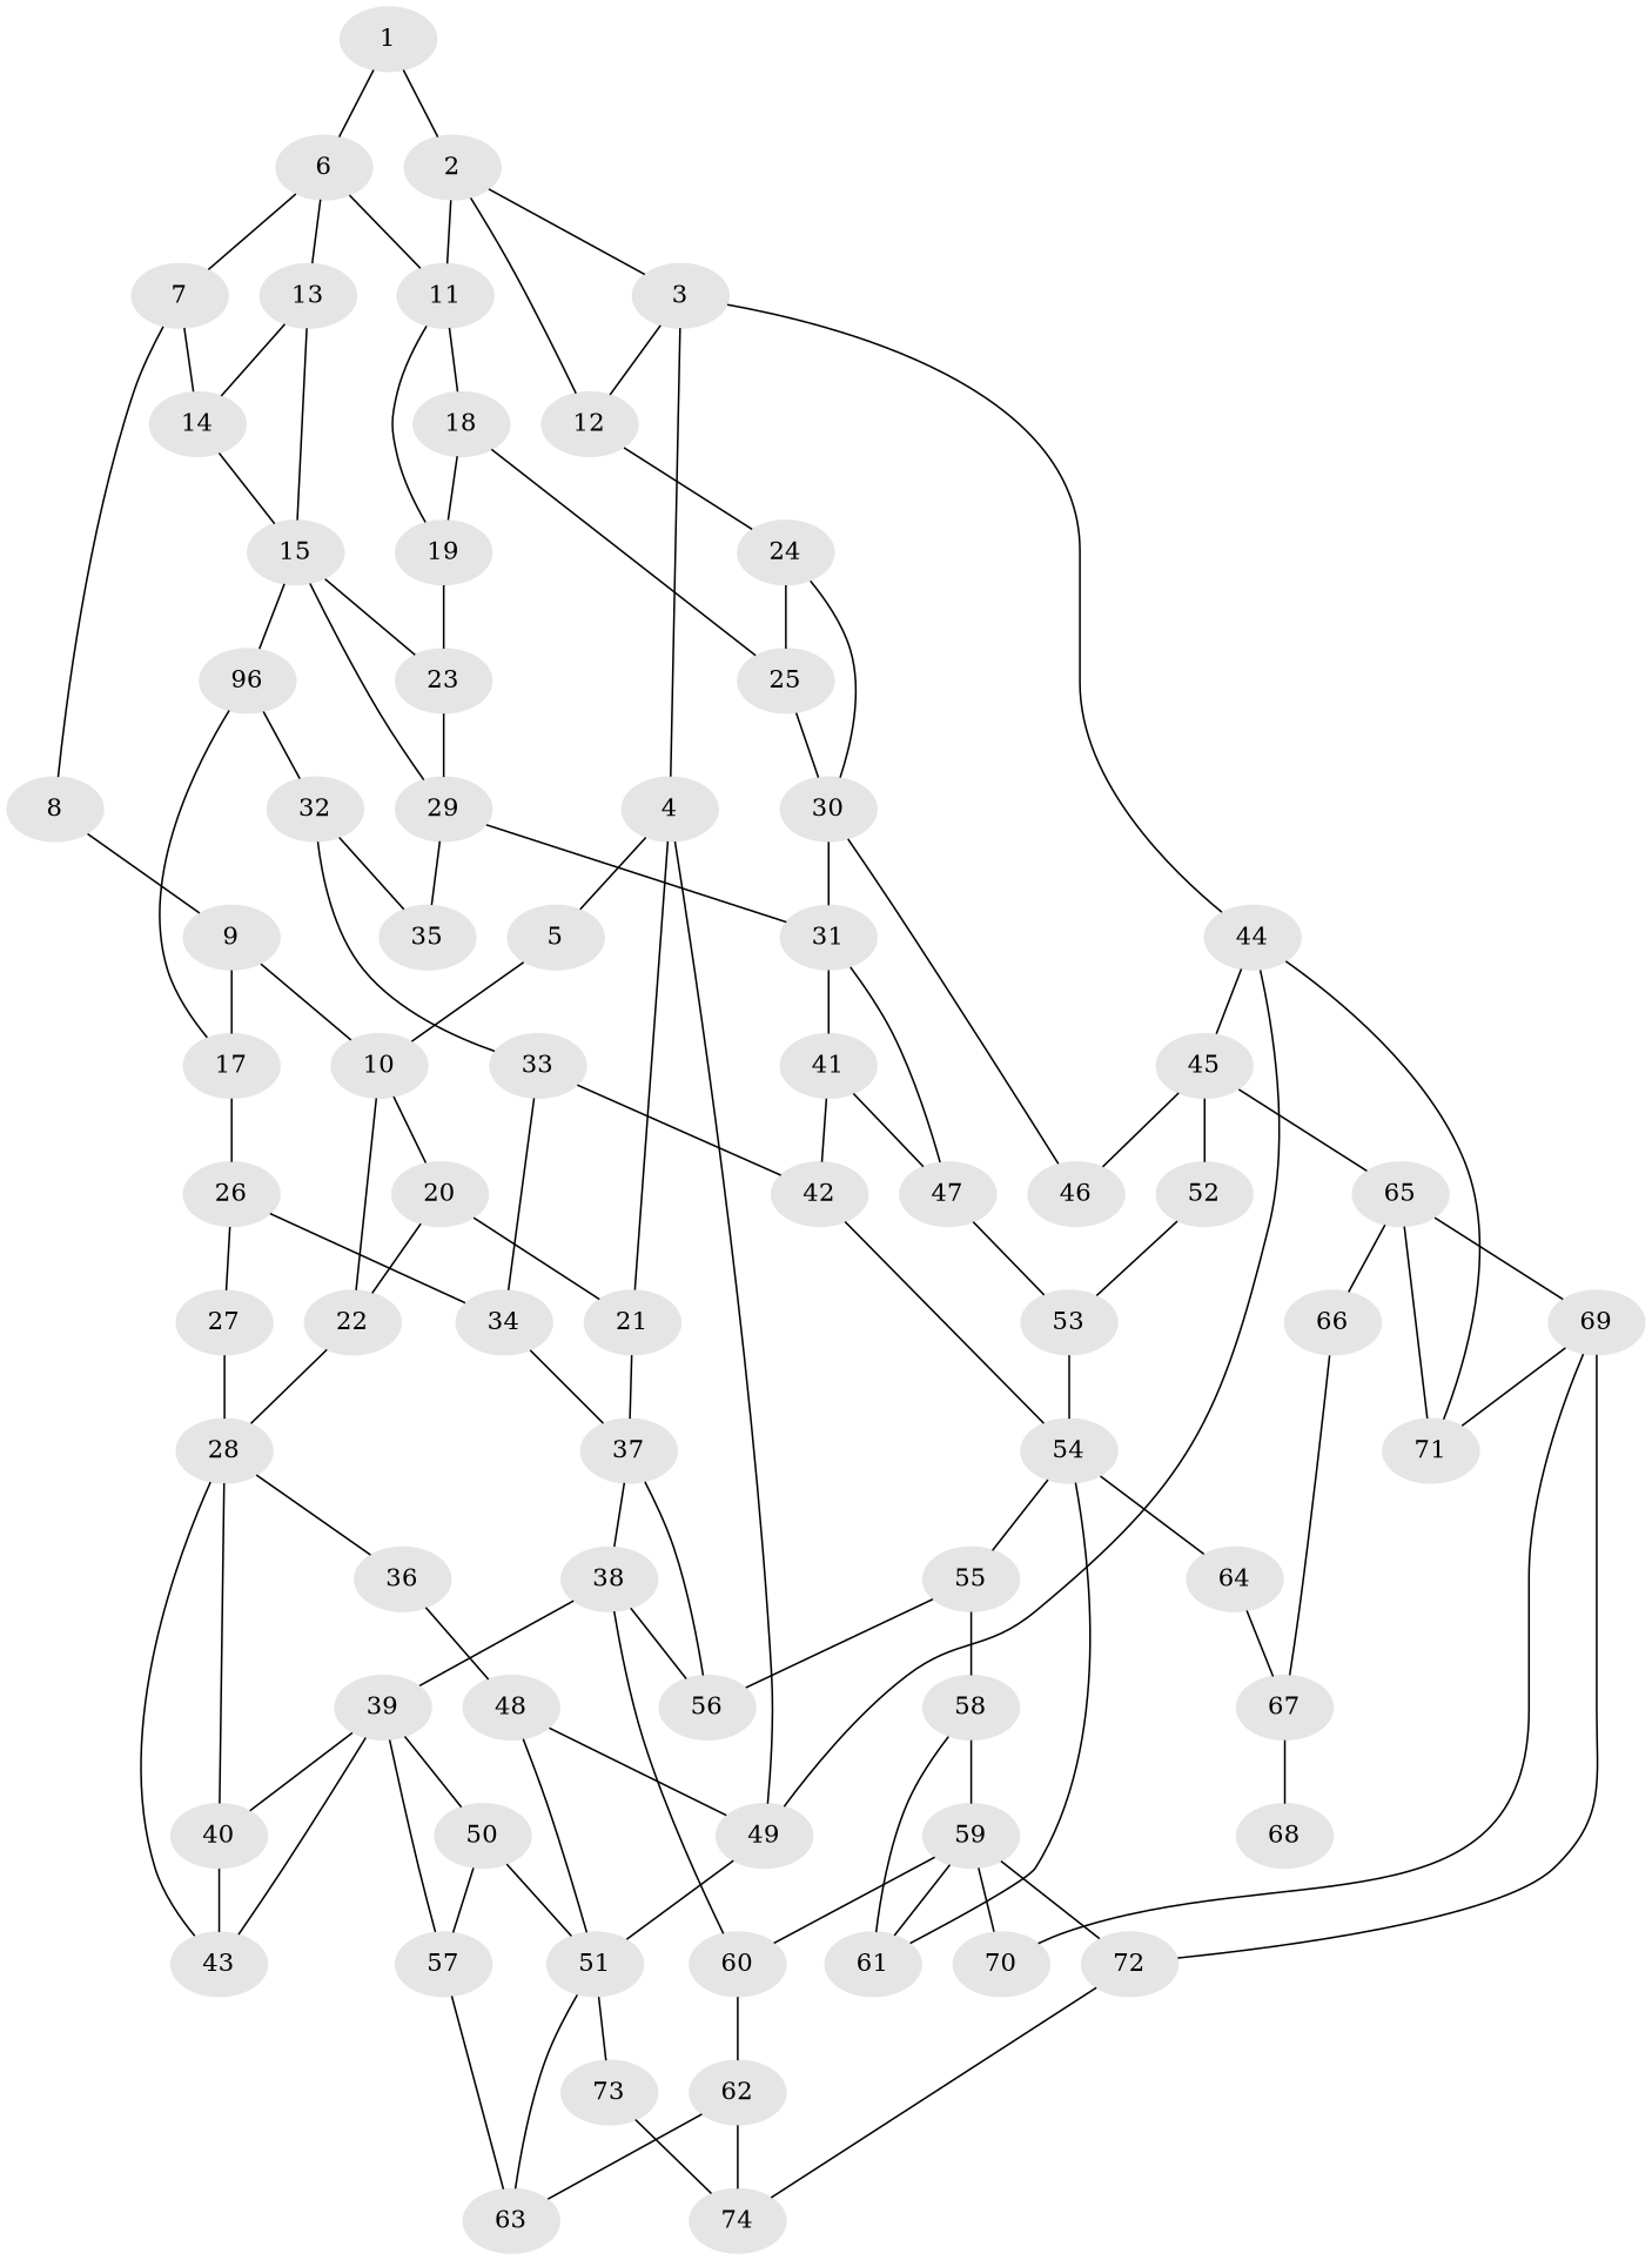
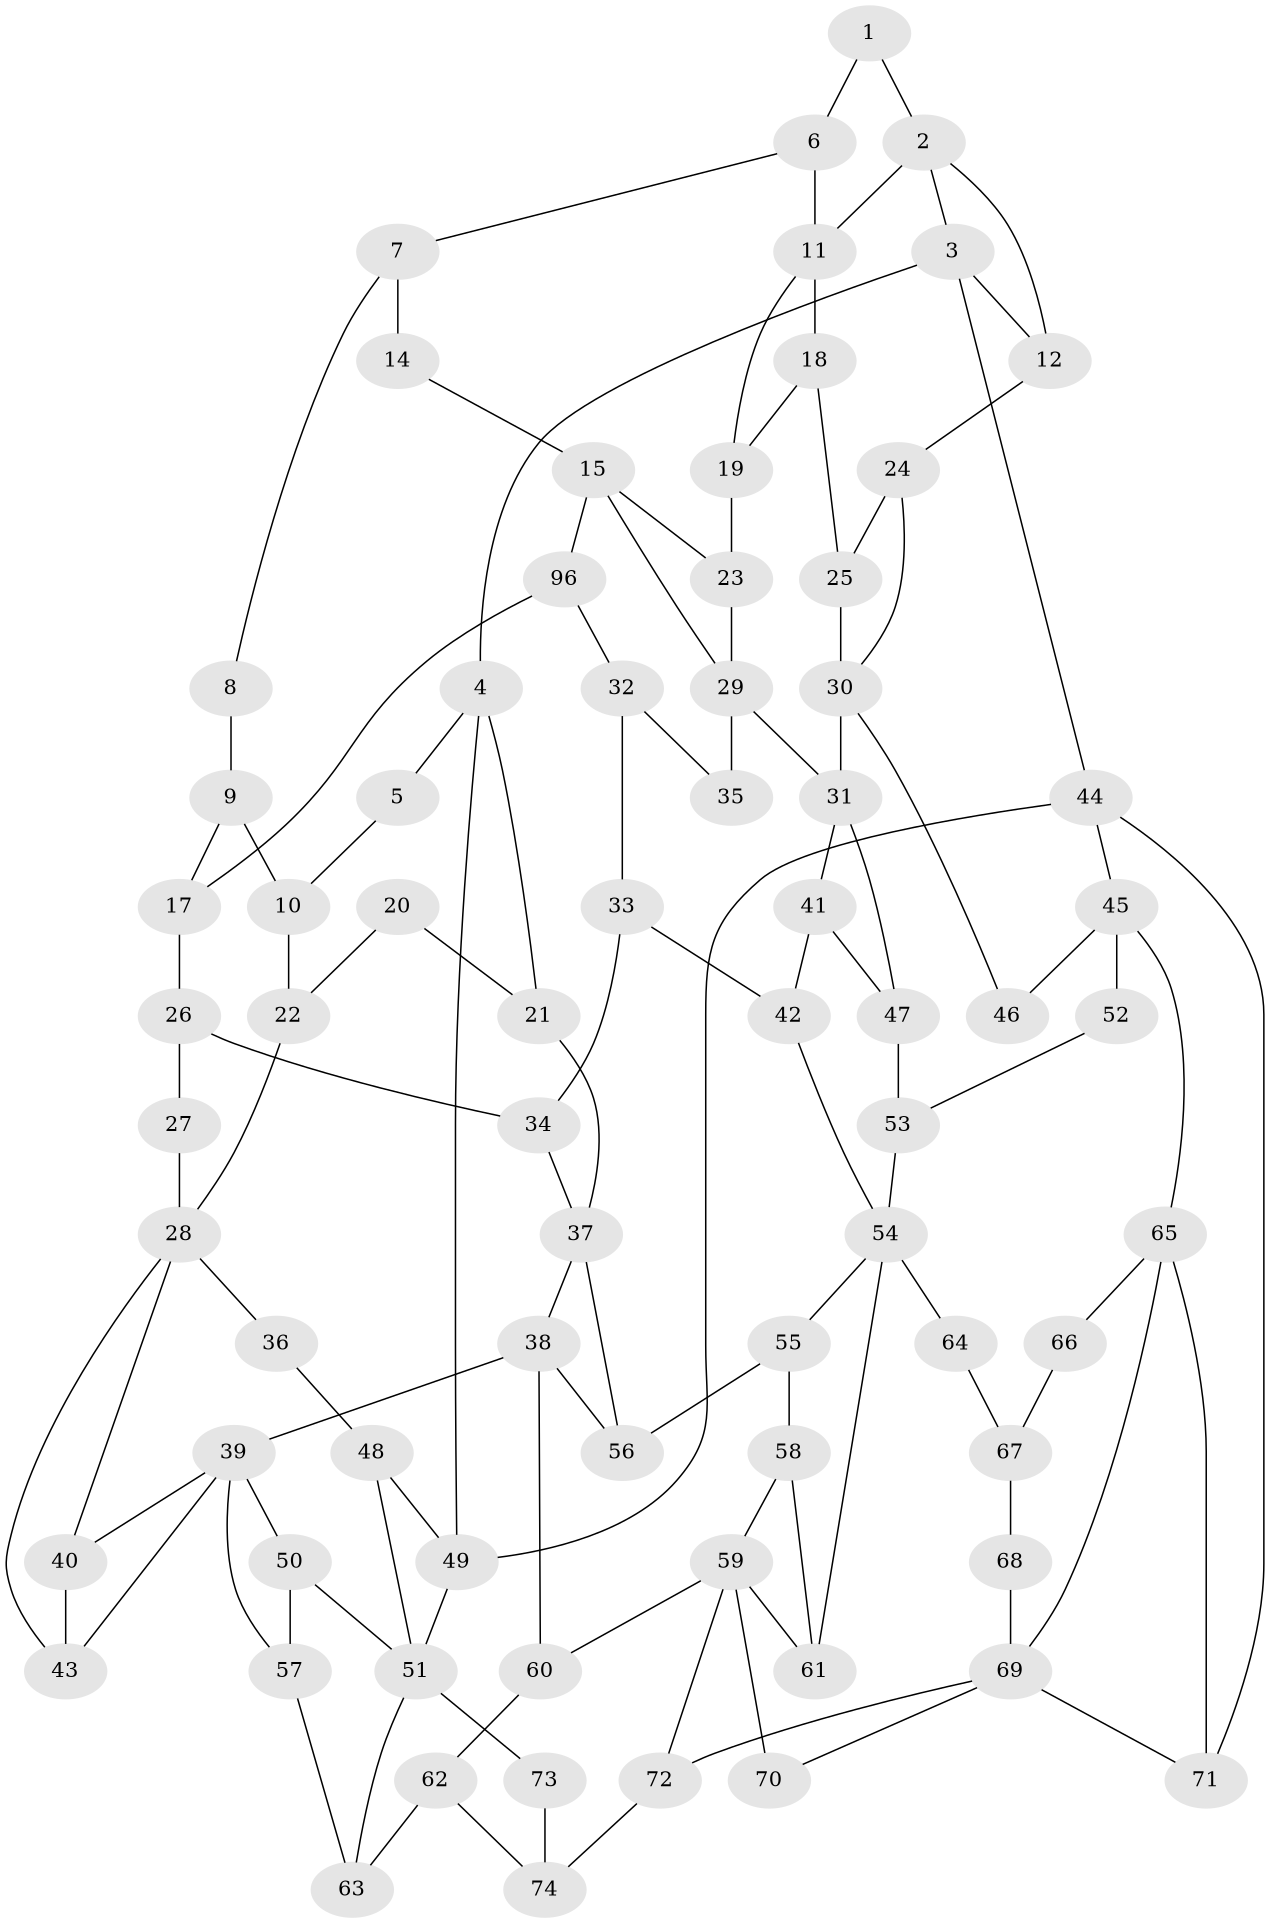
  graph {
    node [color=gray90 style=filled]
    edge [weight=1.0]
    1
    2
    6
    3
    11
    12
    7
-   13
    4
    44
    18
    19
    24
    5
    21
    49
    45
    71
    10
    37
    51
    20
    22
    8
    14
    15
    9
    17
    26
    28
    25
    23
    30
    n34 [label=96]
    29
    32
    31
    35
    33
    27
    34
    36
    48
    40
    43
    46
    41
    47
    42
    53
    54
    38
    56
    39
    60
    50
    57
    62
    63
    55
    61
    64
    52
    65
    66
    69
    73
    74
    58
    67
    59
    70
    72
    68
    1 -- 2
    1 -- 6
    2 -- 3
    2 -- 11 [weight=2.0]
    2 -- 12
    6 -- 11 [weight=2.0]
    6 -- 7
-   6 -- 13
    3 -- 12
    3 -- 4
    3 -- 44
    11 -- 18
    11 -- 19
    12 -- 24
    7 -- 8
    7 -- 14
-   13 -- 14
-   13 -- 15
    4 -- 5
    4 -- 21
    4 -- 49
    44 -- 49
    44 -- 45
    44 -- 71
    18 -- 19
    18 -- 25
    19 -- 23
    24 -- 25
    24 -- 30
    5 -- 10 [weight=2.0]
    21 -- 37
    49 -- 51
    45 -- 46
    45 -- 52
    45 -- 65 [weight=2.0]
-   10 -- 20
    10 -- 22
    37 -- 38
    37 -- 56
    51 -- 63
    51 -- 73 [weight=2.0]
    20 -- 21
    20 -- 22
    22 -- 28
    8 -- 9 [weight=2.0]
    14 -- 15
    15 -- 23
    15 -- n34
    15 -- 29
    9 -- 10 [weight=2.0]
    9 -- 17
    17 -- 26
    26 -- 27
    26 -- 34
    28 -- 36
    28 -- 40
    28 -- 43
    25 -- 30
    23 -- 29
    30 -- 31 [weight=2.0]
    30 -- 46
    n34 -- 17
    n34 -- 32
    29 -- 31 [weight=2.0]
    29 -- 35 [weight=2.0]
    32 -- 35
    32 -- 33
    31 -- 41
    31 -- 47
    33 -- 34
    33 -- 42
    27 -- 28 [weight=2.0]
    34 -- 37
    36 -- 48
    48 -- 49
    48 -- 51
    40 -- 43
    41 -- 47
    41 -- 42
    47 -- 53
    42 -- 54
    53 -- 54
    54 -- 55
    54 -- 61
    54 -- 64 [weight=2.0]
    38 -- 56
    38 -- 39 [weight=2.0]
    38 -- 60
    39 -- 40
    39 -- 43
    39 -- 50
    39 -- 57
    60 -- 62
    50 -- 51
    50 -- 57
    57 -- 63
    62 -- 63
    62 -- 74
    55 -- 56
    55 -- 58
    64 -- 67
    52 -- 53
    65 -- 71
    65 -- 66 [weight=2.0]
    65 -- 69
    66 -- 67
    69 -- 71
    69 -- 70
    69 -- 72
    73 -- 74
    58 -- 61
    58 -- 59
    67 -- 68
    59 -- 60
    59 -- 61
    59 -- 70 [weight=2.0]
    59 -- 72
    72 -- 74
+   68 -- 69 [weight=2.0]
  }
